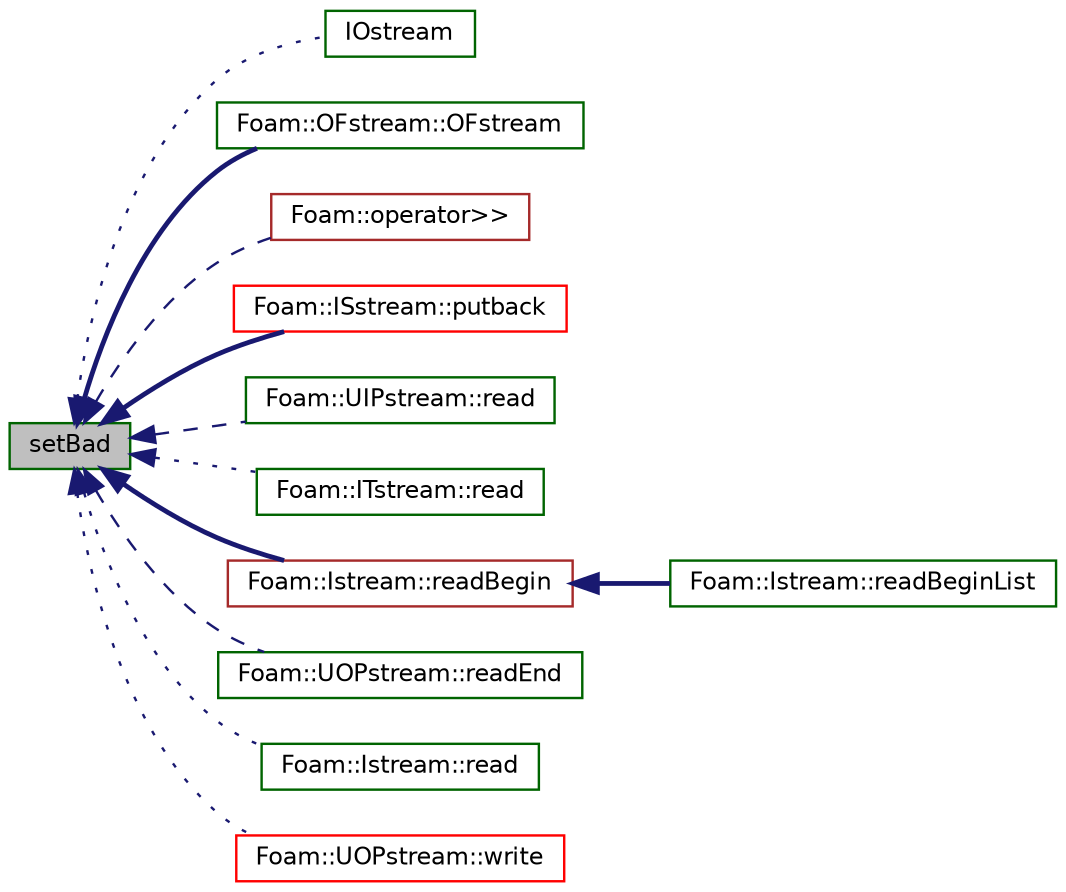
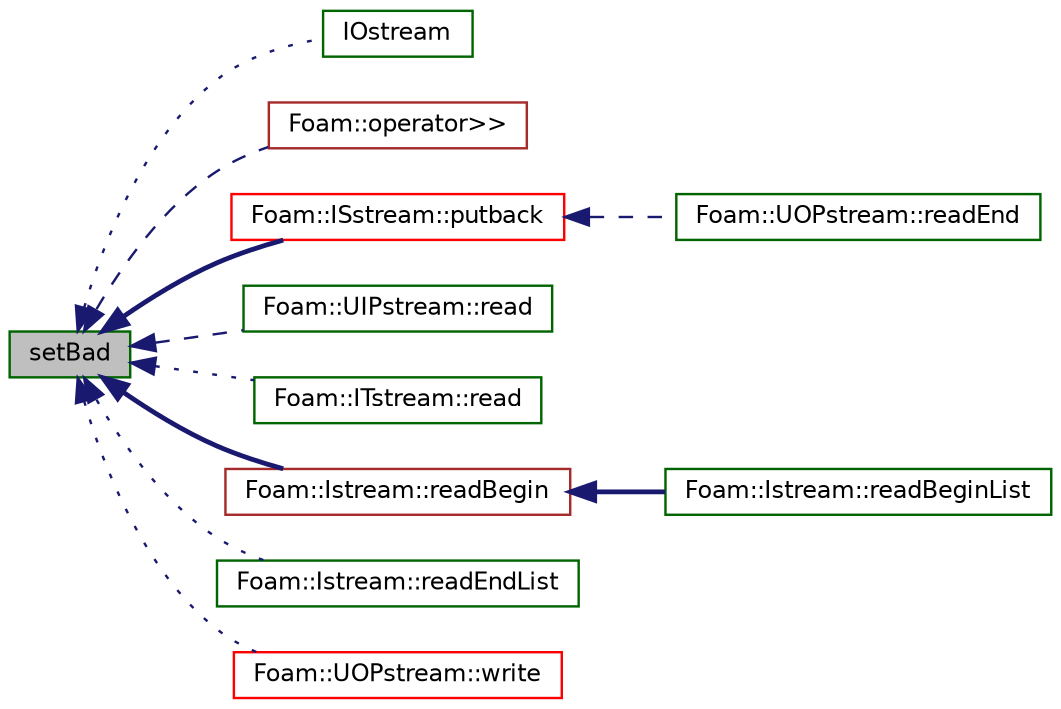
  digraph {
    rankdir=LR
    node [color=darkgreen fontname=Helvetica fontsize=10 shape=record]
    edge [color=midnightblue dir=back fontname=Helvetica fontsize=10 labelfontname=Helvetica labelfontsize=10 style=dotted]
    n1 [fillcolor=grey75 fontcolor=black height=0.2 label=setBad style=filled width=0.4]
    n2 [height=0.2 label=IOstream width=0.4]
-   n3 [height=0.2 label="Foam::OFstream::OFstream" width=0.4]
    n4 [color=brown height=0.2 label="Foam::operator\>\>" width=0.4]
    n5 [color=red height=0.2 label="Foam::ISstream::putback" width=0.4]
    n6 [height=0.2 label="Foam::UIPstream::read" width=0.4]
    n7 [height=0.2 label="Foam::ITstream::read" width=0.4]
    n8 [color=brown height=0.2 label="Foam::Istream::readBegin" width=0.4]
    n9 [height=0.2 label="Foam::UOPstream::readEnd" width=0.4]
-   n10 [height=0.2 label="Foam::Istream::read" width=0.4]
+   n10 [height=0.2 label="Foam::Istream::readEndList" width=0.4]
    n11 [color=red height=0.2 label="Foam::UOPstream::write" width=0.4]
    n12 [height=0.2 label="Foam::Istream::readBeginList" width=0.4]
    n1 -> n2
-   n1 -> n3 [style=bold]
    n1 -> n4 [style=dashed]
    n1 -> n5 [style=bold]
    n1 -> n6 [style=dashed]
    n1 -> n7
    n1 -> n8 [style=bold]
-   n1 -> n9 [style=dashed]
+   n5 -> n9 [style=dashed]
    n1 -> n10
    n1 -> n11
    n8 -> n12 [style=bold]
  }
